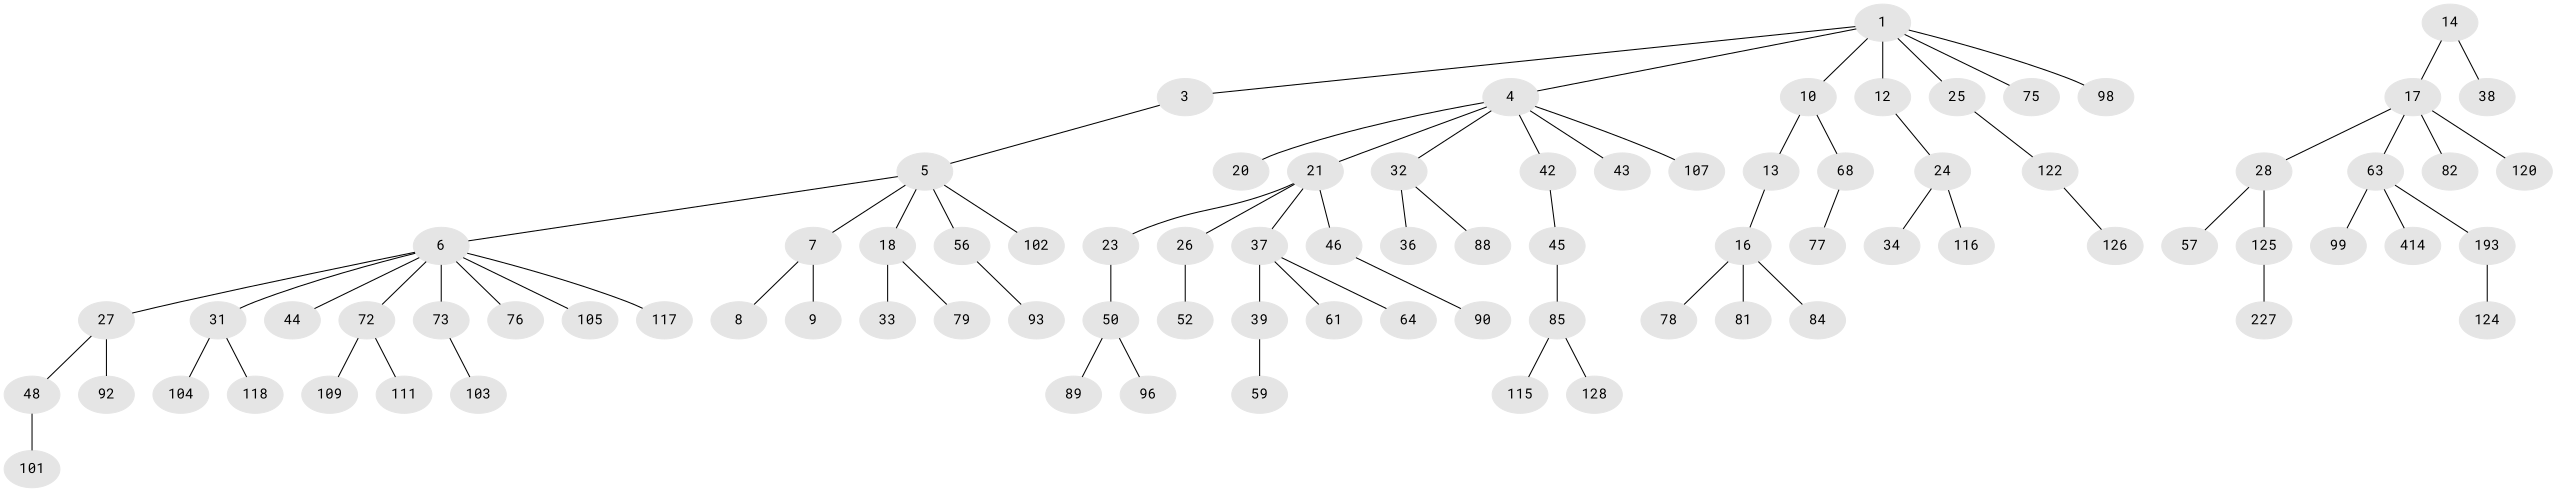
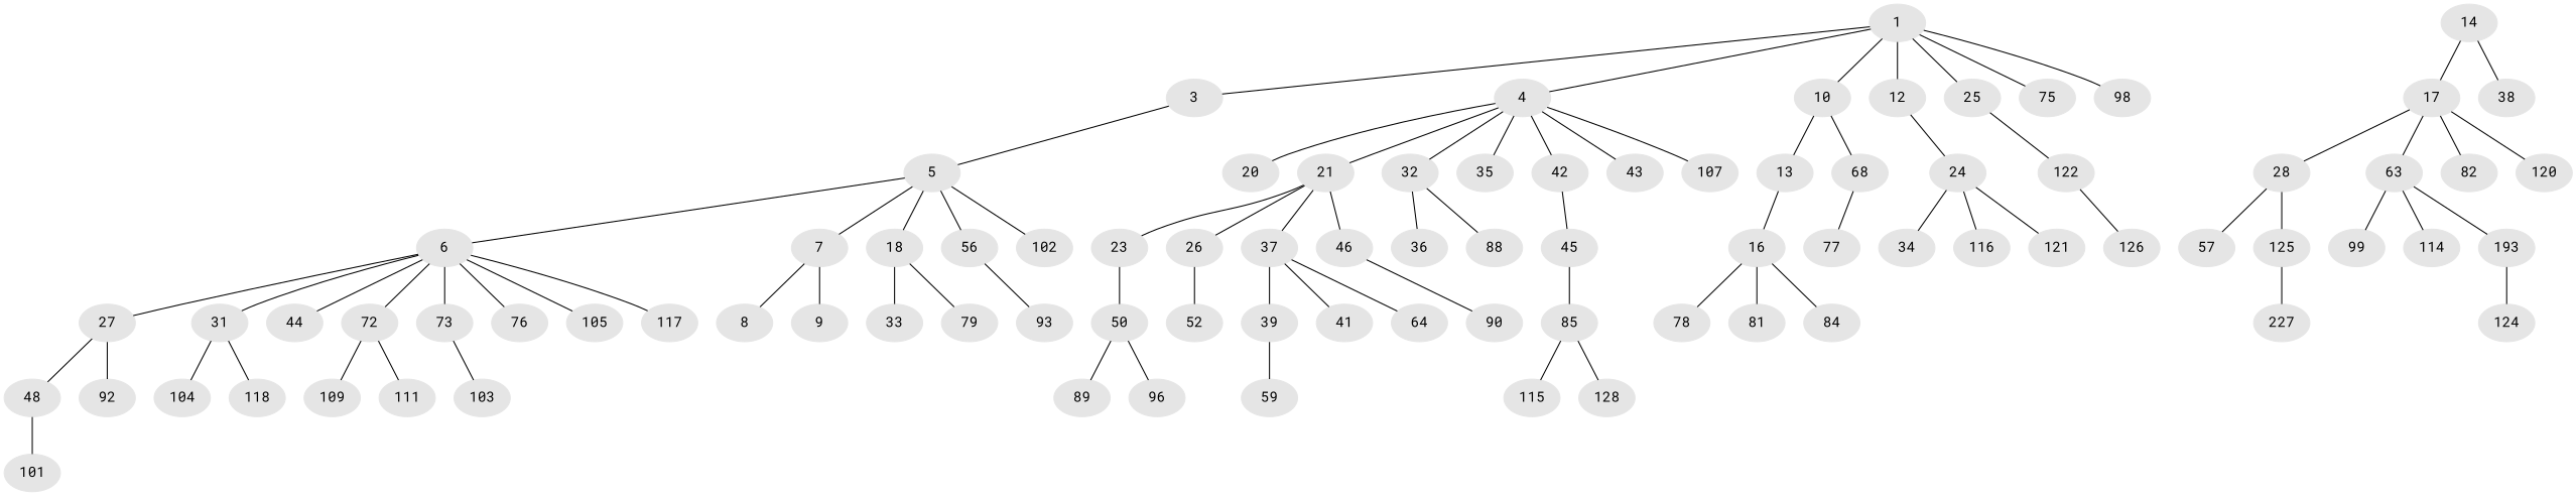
  graph {
    fontname="Roboto Mono"
    node [color=gray90 fontname="Roboto Mono" style=filled]
    edge [fontname="Roboto Mono"]
    1 [super="+2"]
    3 [super="+69"]
    4 [super="+40"]
    10
    12 [super="+112"]
    25 [super="+30"]
    75
    98
    5 [super="+94"]
    20 [super="+49"]
    21 [super="+22"]
    32 [super="+58"]
+   35
    42
    43
    107
    13 [super="+54"]
    68 [super="+74"]
    24 [super="+87"]
    122
    6 [super="+67"]
    7 [super="+19"]
    18 [super="+55"]
    56 [super="+65"]
    102 [super="+106"]
    23 [super="+108"]
    26
    37 [super="+53"]
    46
    36
    88
    45 [super="+60"]
    27 [super="+70"]
    31 [super="+86"]
    44
    72 [super="+95"]
    73
    76
    105
    117 [super="+119"]
    8
    9 [super="+15"]
    33
    79
    93
    48
    92
    104
    118
    109
    111
    103
    16 [super="+66"]
    77
    17 [super="+110"]
    14
    38 [super="+62"]
    34
    116
+   121
    78
    81 [super="+83"]
    84
    28 [super="+80"]
    63 [super="+71"]
    82
    120
    57
    125
    99
-   114 [label=414]
+   114
    n72 [label=193]
    50 [super="+51"]
    52 [super="+91"]
    39 [super="+41"]
-   61 [super="+113"]
+   61 [super="+113" label=41]
    64
    90
    89
    96
    126
    101
    n83 [label=227]
    59
    85 [super="+100"]
    115
    128
    124
    1 -- 3
    1 -- 4
    1 -- 10
    1 -- 12
    1 -- 25
    1 -- 75
    1 -- 98
    3 -- 5
    4 -- 20
    4 -- 21
    4 -- 32
+   4 -- 35
    4 -- 42
    4 -- 43
    4 -- 107
    10 -- 13
    10 -- 68
    12 -- 24
    25 -- 122
    5 -- 6
    5 -- 7
    5 -- 18
    5 -- 56
    5 -- 102
    21 -- 23
    21 -- 26
    21 -- 37
    21 -- 46
    32 -- 36
    32 -- 88
    42 -- 45
    13 -- 16
    68 -- 77
    24 -- 34
    24 -- 116
+   24 -- 121
    122 -- 126
    6 -- 27
    6 -- 31
    6 -- 44
    6 -- 72
    6 -- 73
    6 -- 76
    6 -- 105
    6 -- 117
    7 -- 8
    7 -- 9
    18 -- 33
    18 -- 79
    56 -- 93
    23 -- 50
    26 -- 52
    37 -- 39
    37 -- 61
    37 -- 64
    46 -- 90
    45 -- 85
    27 -- 48
    27 -- 92
    31 -- 104
    31 -- 118
    72 -- 109
    72 -- 111
    73 -- 103
    48 -- 101
    16 -- 78
    16 -- 81
    16 -- 84
    17 -- 28
    17 -- 63
    17 -- 82
    17 -- 120
    14 -- 17
    14 -- 38
    28 -- 57
    28 -- 125
    63 -- 99
    63 -- 114
    63 -- n72
    125 -- n83
    n72 -- 124
    50 -- 89
    50 -- 96
    39 -- 59
    85 -- 115
    85 -- 128
  }
